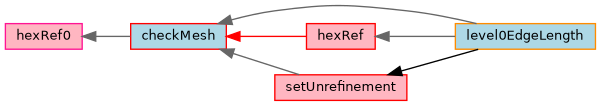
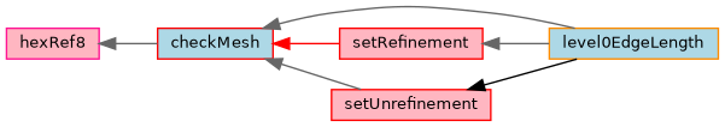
  digraph {
    rankdir=LR
    node [color=red fillcolor=lightpink fontname=Helvetica fontsize=10 shape=record style=filled]
    edge [color=gray40 dir=back fontname=Helvetica fontsize=10 labelfontname=Helvetica labelfontsize=10 style=solid]
    n1 [fillcolor=lightblue fontcolor=black height=0.2 label=checkMesh width=0.4]
    n2 [color=darkorange fillcolor=lightblue height=0.2 label=level0EdgeLength width=0.4]
-   n3 [height=0.2 label=hexRef width=0.4]
+   n3 [height=0.2 label=setRefinement width=0.4]
    n4 [height=0.2 label=setUnrefinement width=0.4]
-   n5 [color=deeppink height=0.2 label=hexRef0 width=0.4]
+   n5 [color=deeppink height=0.2 label=hexRef8 width=0.4]
    n1 -> n2
    n1 -> n3 [color=red]
    n1 -> n4
    n3 -> n2
    n4 -> n2 [color=black]
    n5 -> n1
  }
